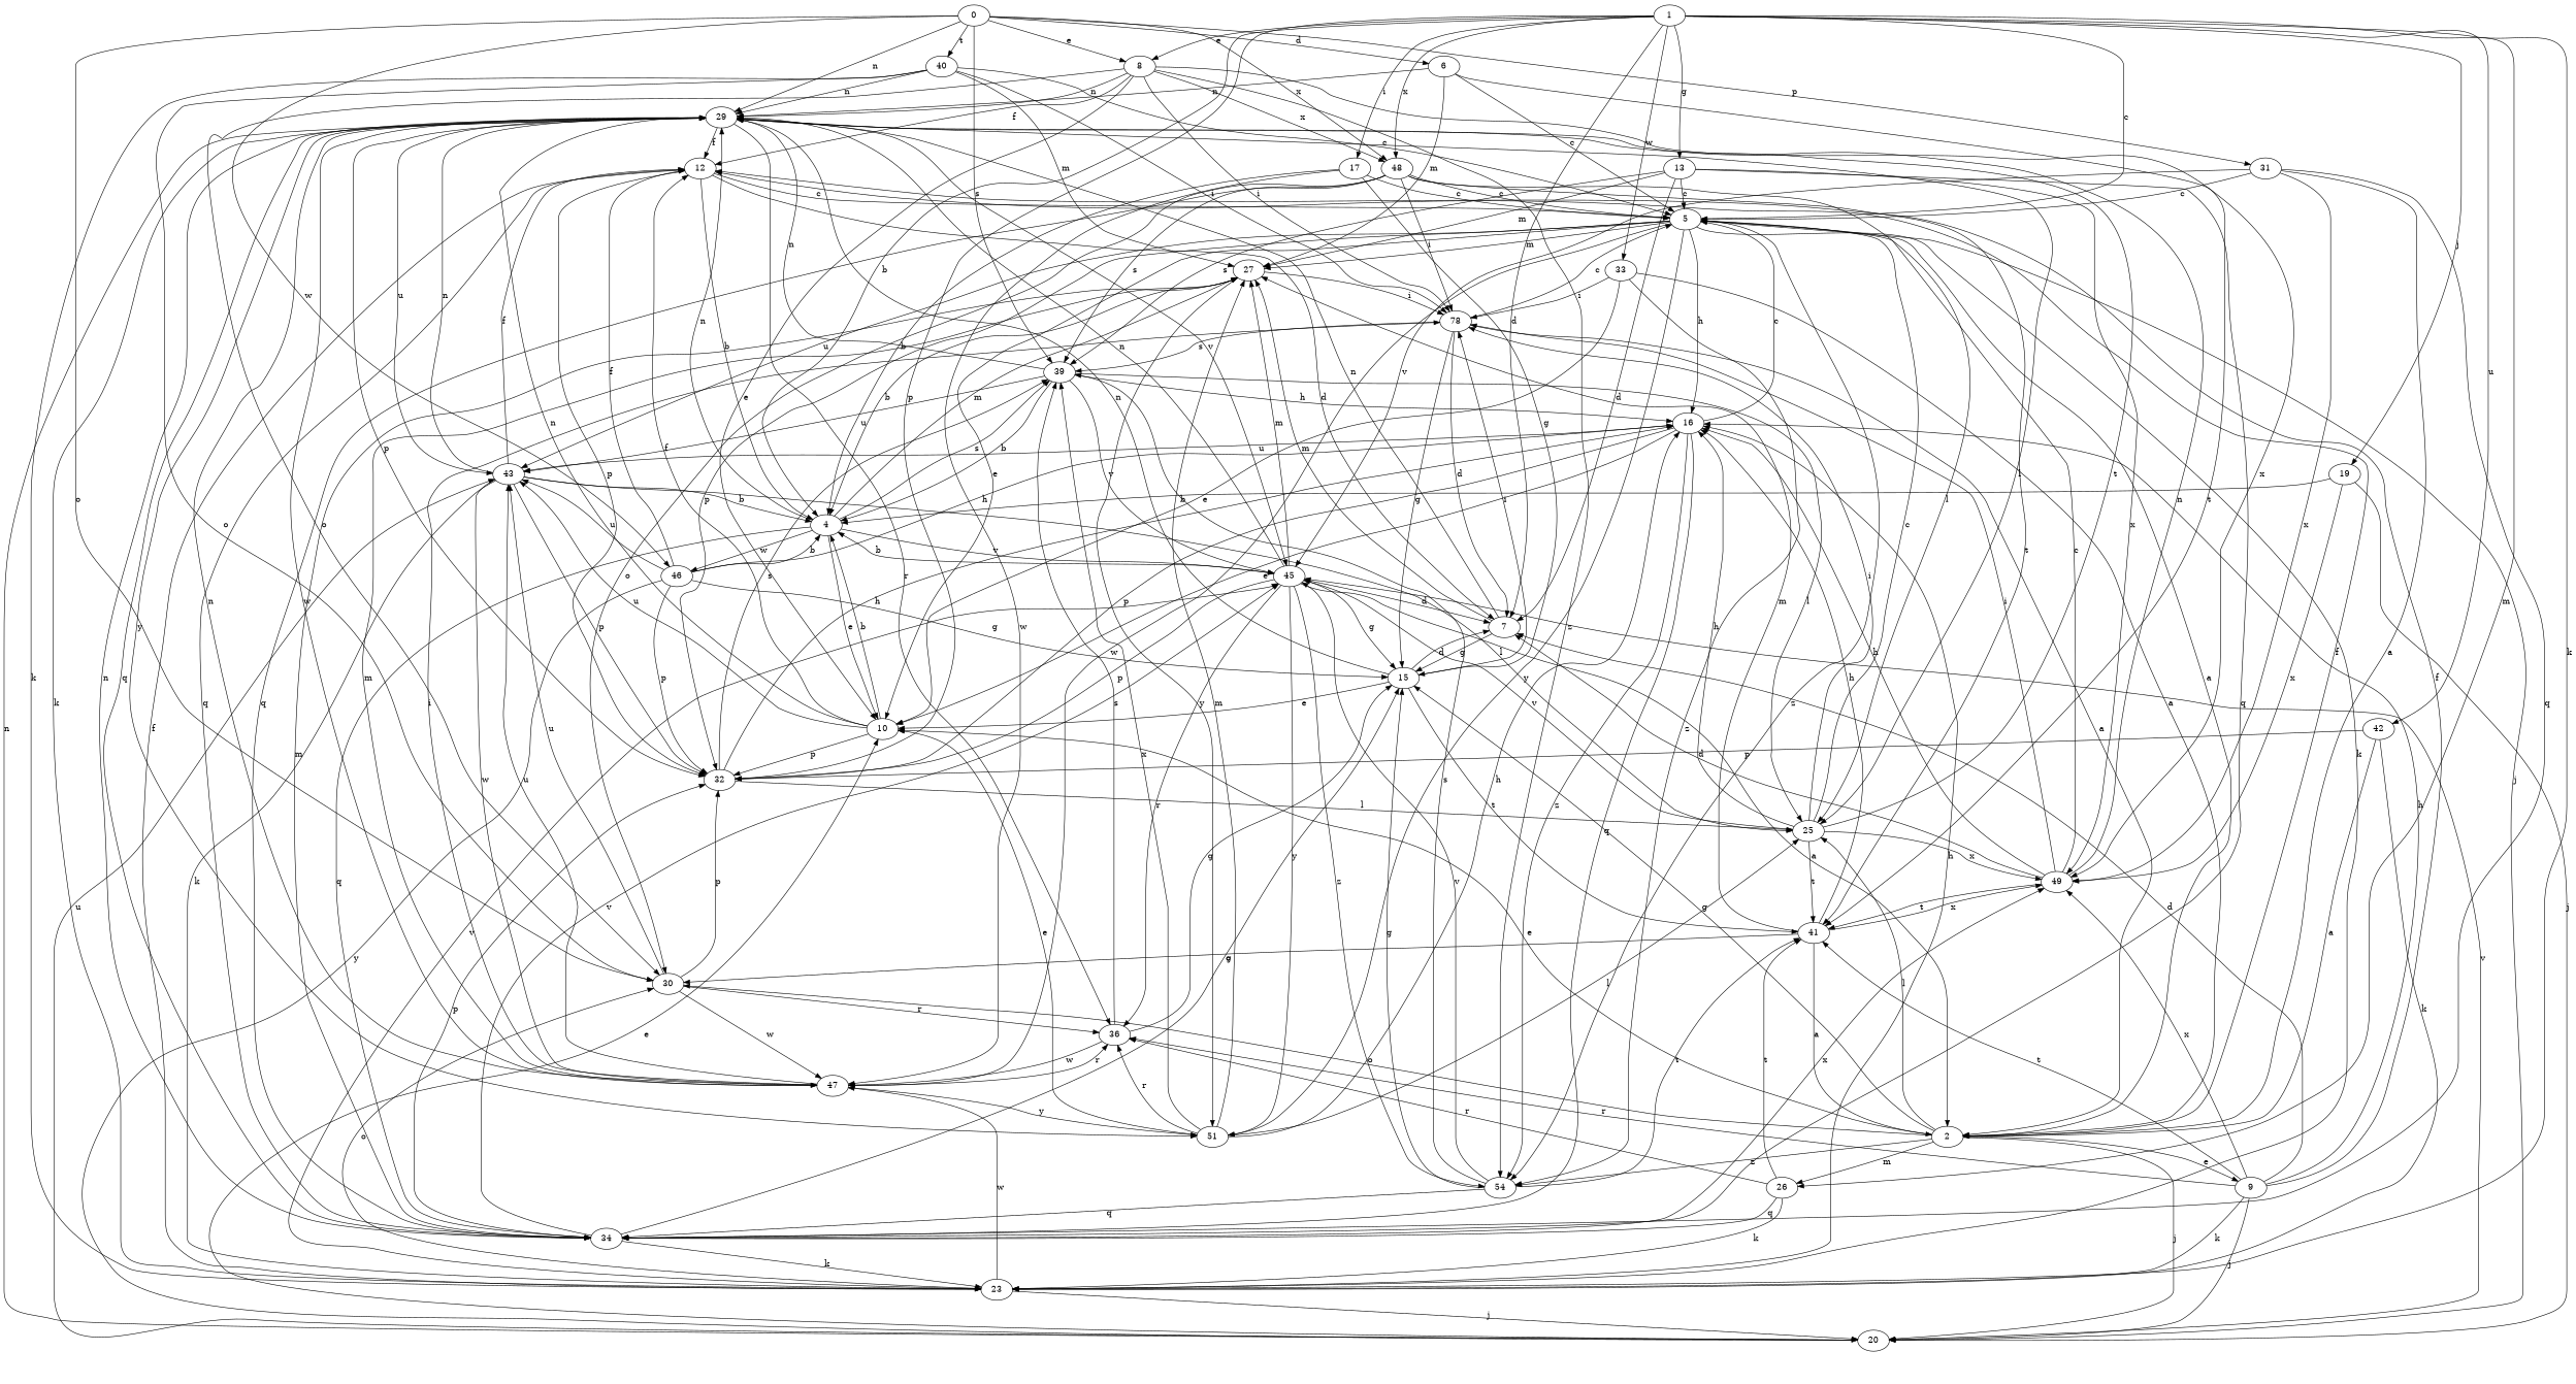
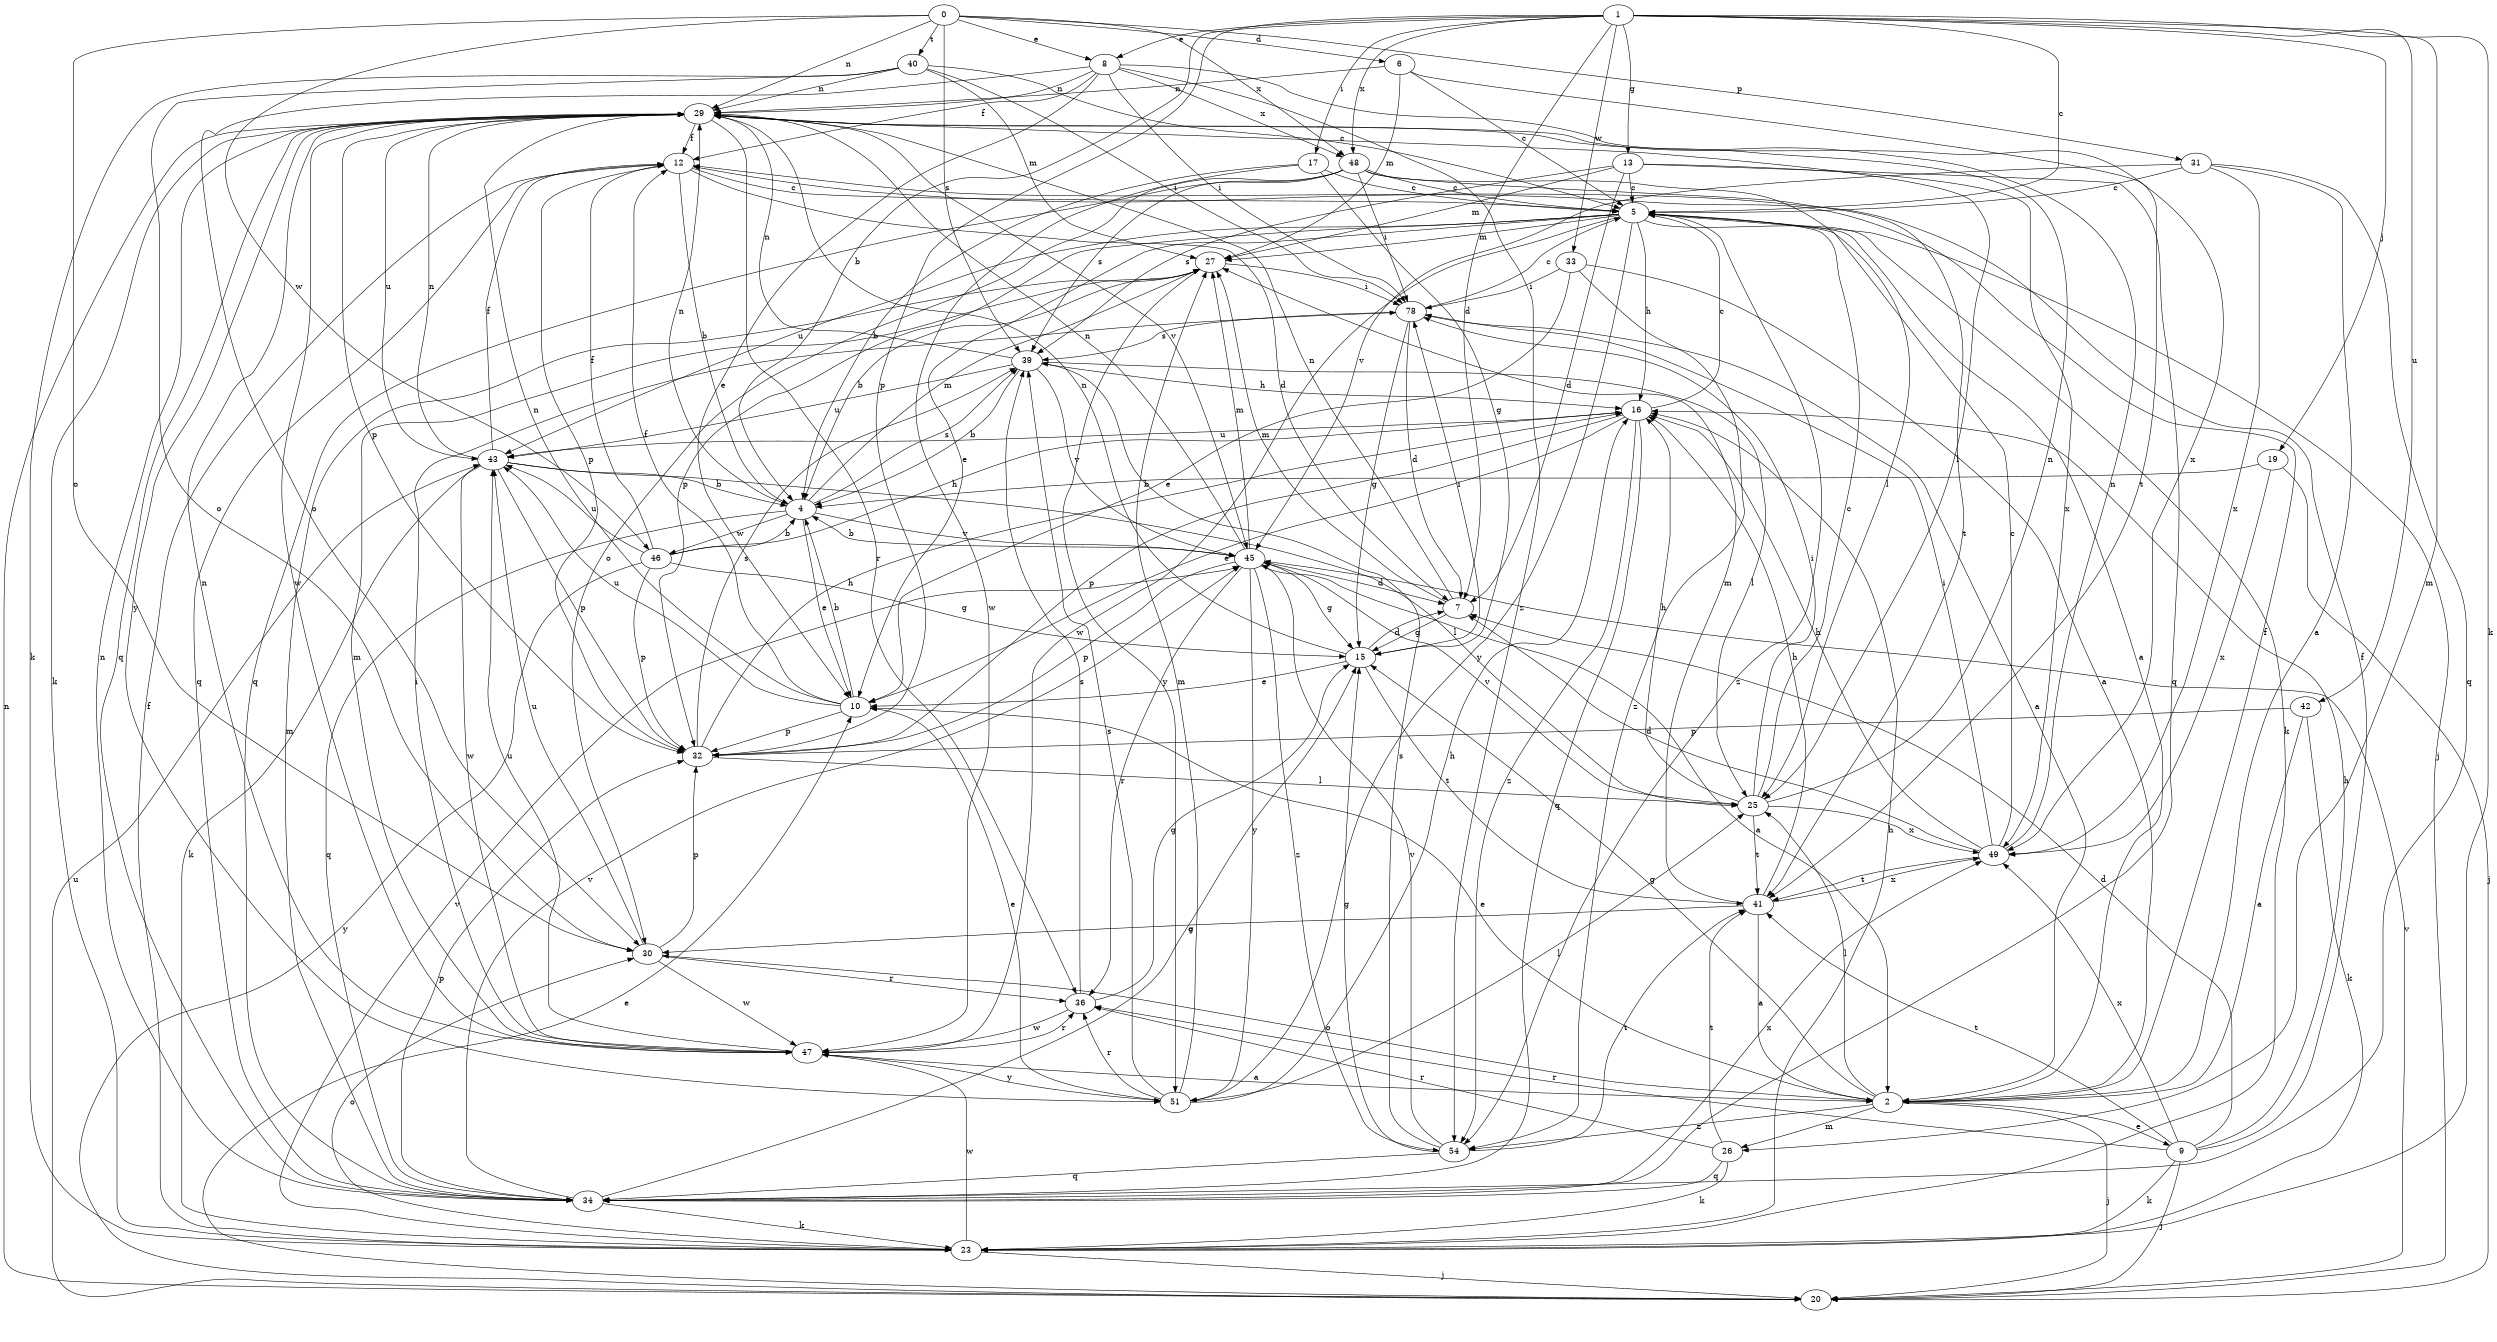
  strict digraph {
    0
    6
    8
    29
    30
    31
    39
    40
    46
    48
    5
    27
    41
    10
    12
    54
    n17 [label=78]
    49
    23
    32
    25
    34
    45
    43
    47
    51
    36
    2
    4
    16
    15
    20
    1
    7
    13
    17
    19
    26
    33
    42
    9
    0 -> 6 [label=d]
    0 -> 8 [label=e]
    0 -> 29 [label=n]
    0 -> 30 [label=o]
    0 -> 31 [label=p]
    0 -> 39 [label=s]
    0 -> 40 [label=t]
    0 -> 46 [label=w]
    0 -> 48 [label=x]
    6 -> 29 [label=n]
    6 -> 5 [label=c]
    6 -> 27 [label=m]
    6 -> 41 [label=t]
    8 -> 29 [label=n]
    8 -> 30 [label=o]
    8 -> 48 [label=x]
    8 -> 10 [label=e]
    8 -> 12 [label=f]
    8 -> 54 [label=z]
    8 -> n17 [label=i]
    8 -> 49 [label=x]
    29 -> 12 [label=f]
    29 -> 23 [label=k]
    29 -> 32 [label=p]
    29 -> 25 [label=l]
    29 -> 34 [label=q]
    29 -> 45 [label=v]
    29 -> 43 [label=u]
    29 -> 47 [label=w]
    29 -> 51 [label=y]
    29 -> 36 [label=r]
    30 -> 32 [label=p]
    30 -> 43 [label=u]
    30 -> 47 [label=w]
    30 -> 36 [label=r]
    31 -> 5 [label=c]
    31 -> 49 [label=x]
    31 -> 34 [label=q]
    31 -> 45 [label=v]
    31 -> 2 [label=a]
    39 -> 29 [label=n]
    39 -> 25 [label=l]
    39 -> 45 [label=v]
    39 -> 43 [label=u]
    39 -> 4 [label=b]
    39 -> 16 [label=h]
    40 -> 29 [label=n]
    40 -> 30 [label=o]
    40 -> 5 [label=c]
    40 -> 27 [label=m]
    40 -> n17 [label=i]
    40 -> 23 [label=k]
    46 -> 12 [label=f]
    46 -> 32 [label=p]
    46 -> 43 [label=u]
    46 -> 4 [label=b]
    46 -> 16 [label=h]
    46 -> 15 [label=g]
    46 -> 20 [label=y]
    48 -> 30 [label=o]
    48 -> 39 [label=s]
    48 -> 5 [label=c]
    48 -> 41 [label=t]
    48 -> n17 [label=i]
    48 -> 25 [label=l]
    48 -> 34 [label=q]
    5 -> 27 [label=m]
    5 -> 10 [label=e]
    5 -> 54 [label=z]
    5 -> 23 [label=k]
    5 -> 32 [label=p]
    5 -> 43 [label=u]
    5 -> 47 [label=w]
    5 -> 51 [label=y]
    5 -> 2 [label=a]
    5 -> 16 [label=h]
    5 -> 20 [label=j]
    27 -> n17 [label=i]
    27 -> 51 [label=y]
    27 -> 4 [label=b]
    41 -> 30 [label=o]
    41 -> 27 [label=m]
    41 -> 49 [label=x]
    41 -> 2 [label=a]
    41 -> 16 [label=h]
    10 -> 29 [label=n]
    10 -> 12 [label=f]
    10 -> 32 [label=p]
    10 -> 43 [label=u]
    10 -> 4 [label=b]
    12 -> 5 [label=c]
    12 -> 32 [label=p]
    12 -> 34 [label=q]
    12 -> 4 [label=b]
    12 -> 7 [label=d]
    54 -> 39 [label=s]
    54 -> 41 [label=t]
    54 -> 34 [label=q]
    54 -> 45 [label=v]
    54 -> 15 [label=g]
    n17 -> 39 [label=s]
    n17 -> 5 [label=c]
    n17 -> 2 [label=a]
    n17 -> 15 [label=g]
    n17 -> 7 [label=d]
    49 -> 29 [label=n]
    49 -> 5 [label=c]
    49 -> 41 [label=t]
    49 -> n17 [label=i]
    49 -> 16 [label=h]
    49 -> 7 [label=d]
    23 -> 30 [label=o]
    23 -> 12 [label=f]
    23 -> 45 [label=v]
    23 -> 47 [label=w]
    23 -> 16 [label=h]
    23 -> 20 [label=j]
    32 -> 39 [label=s]
    32 -> 25 [label=l]
    32 -> 16 [label=h]
-   25 -> 29 [label=t]
+   25 -> 29 [label=n]
    25 -> 5 [label=c]
    25 -> 41 [label=t]
    25 -> n17 [label=i]
    25 -> 49 [label=x]
    25 -> 45 [label=v]
    25 -> 16 [label=h]
    34 -> 29 [label=n]
    34 -> 27 [label=m]
    34 -> 49 [label=x]
    34 -> 23 [label=k]
    34 -> 32 [label=p]
    34 -> 45 [label=v]
    34 -> 15 [label=g]
    45 -> 29 [label=n]
    45 -> 27 [label=m]
    45 -> 54 [label=z]
    45 -> 32 [label=p]
    45 -> 51 [label=y]
    45 -> 36 [label=r]
    45 -> 2 [label=a]
    45 -> 4 [label=b]
    45 -> 15 [label=g]
    45 -> 7 [label=d]
    43 -> 29 [label=n]
    43 -> 12 [label=f]
    43 -> 23 [label=k]
    43 -> 32 [label=p]
    43 -> 25 [label=l]
    43 -> 47 [label=w]
    43 -> 4 [label=b]
    47 -> 29 [label=n]
    47 -> 27 [label=m]
    47 -> n17 [label=i]
    47 -> 43 [label=u]
    47 -> 51 [label=y]
    47 -> 36 [label=r]
-   51 -> 39 [label=x]
+   47 -> 2 [label=a]
+   51 -> 39 [label=s]
    51 -> 27 [label=m]
    51 -> 10 [label=e]
    51 -> 25 [label=l]
    51 -> 36 [label=r]
    51 -> 16 [label=h]
    36 -> 39 [label=s]
    36 -> 47 [label=w]
    36 -> 15 [label=g]
    2 -> 30 [label=o]
    2 -> 10 [label=e]
    2 -> 12 [label=f]
    2 -> 54 [label=z]
    2 -> 25 [label=l]
    2 -> 15 [label=g]
    2 -> 20 [label=j]
    2 -> 26 [label=m]
    2 -> 9 [label=e]
    4 -> 29 [label=n]
    4 -> 39 [label=s]
    4 -> 46 [label=w]
    4 -> 27 [label=m]
    4 -> 10 [label=e]
    4 -> 34 [label=q]
    4 -> 45 [label=v]
    16 -> 5 [label=c]
    16 -> 10 [label=e]
    16 -> 54 [label=z]
    16 -> 32 [label=p]
    16 -> 34 [label=q]
    16 -> 43 [label=u]
    15 -> 29 [label=n]
    15 -> 41 [label=t]
    15 -> 10 [label=e]
    15 -> n17 [label=i]
    15 -> 7 [label=d]
    20 -> 29 [label=n]
    20 -> 10 [label=e]
    20 -> 45 [label=v]
    20 -> 43 [label=u]
    1 -> 8 [label=e]
    1 -> 48 [label=x]
    1 -> 5 [label=c]
    1 -> 23 [label=k]
    1 -> 32 [label=p]
    1 -> 4 [label=b]
    1 -> 7 [label=d]
    1 -> 13 [label=g]
    1 -> 17 [label=i]
    1 -> 19 [label=j]
    1 -> 26 [label=m]
    1 -> 33 [label=w]
    1 -> 42 [label=u]
    7 -> 29 [label=n]
    7 -> 27 [label=m]
    7 -> 15 [label=g]
    13 -> 39 [label=s]
    13 -> 5 [label=c]
    13 -> 27 [label=m]
    13 -> 49 [label=x]
    13 -> 34 [label=q]
    13 -> 7 [label=d]
    17 -> 5 [label=c]
    17 -> 47 [label=w]
    17 -> 4 [label=b]
    17 -> 15 [label=g]
    19 -> 49 [label=x]
    19 -> 4 [label=b]
    19 -> 20 [label=j]
    26 -> 41 [label=t]
    26 -> 23 [label=k]
    26 -> 34 [label=q]
    26 -> 36 [label=r]
    33 -> 10 [label=e]
    33 -> 54 [label=z]
    33 -> n17 [label=i]
    33 -> 2 [label=a]
    42 -> 23 [label=k]
    42 -> 32 [label=p]
    42 -> 2 [label=a]
    9 -> 41 [label=t]
    9 -> 12 [label=f]
    9 -> 49 [label=x]
    9 -> 23 [label=k]
    9 -> 36 [label=r]
    9 -> 16 [label=h]
    9 -> 20 [label=j]
    9 -> 7 [label=d]
  }
